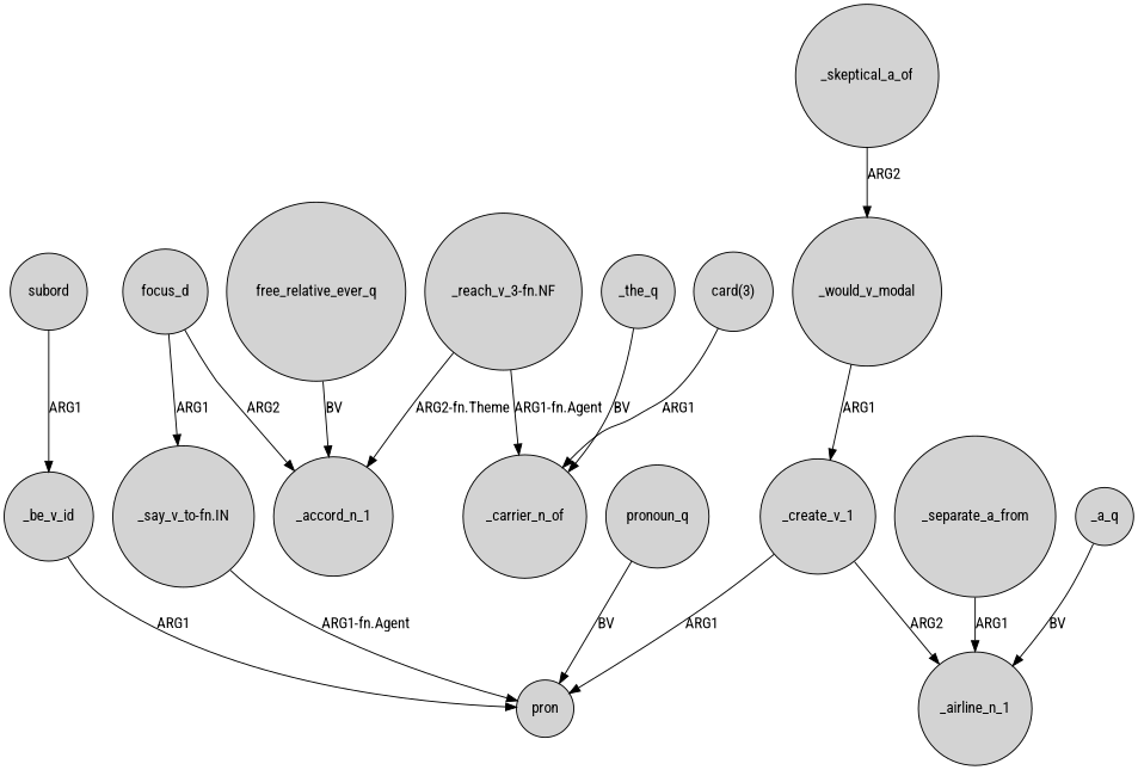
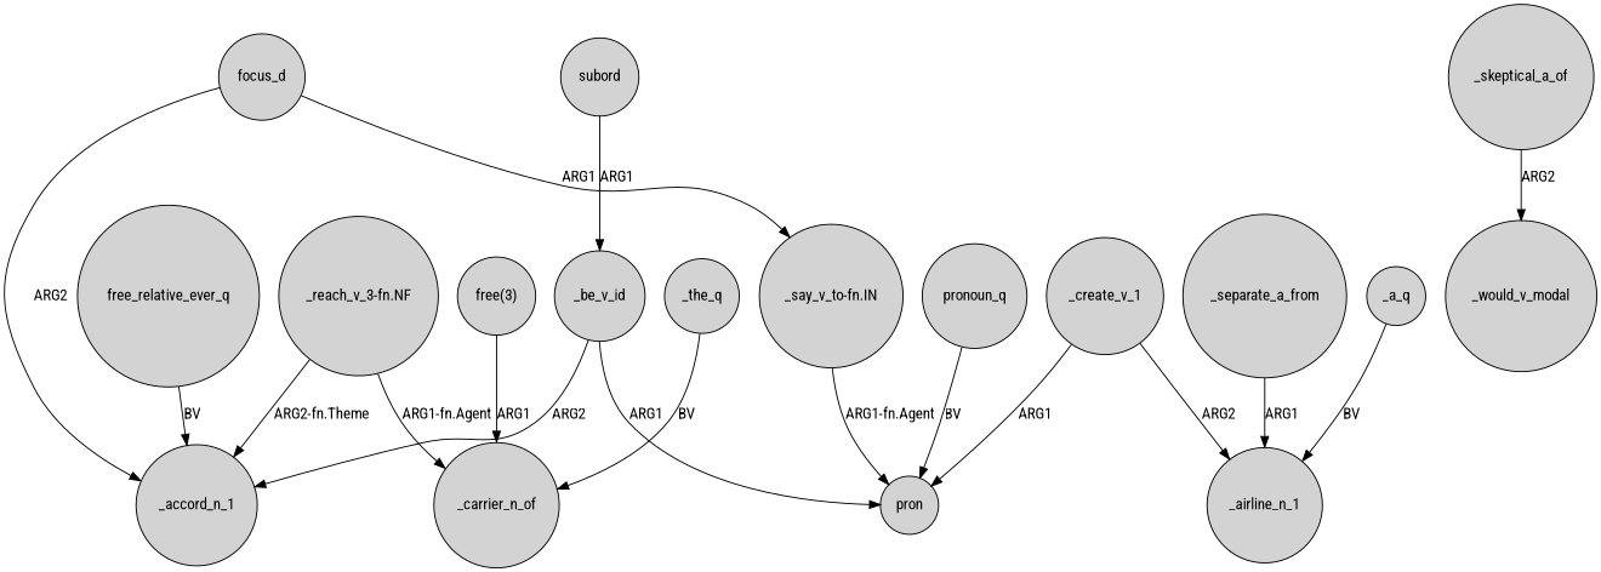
  digraph {
    fontname="Roboto Condensed"
    node [fontname="Roboto Condensed" shape=circle style=filled]
    edge [fontname="Roboto Condensed"]
    subord
    _be_v_id
    _accord_n_1
    pron
    _skeptical_a_of
    _would_v_modal
    _the_q
    _carrier_n_of
    n9 [label="_reach_v_3-fn.NF"]
    focus_d
    "_say_v_to-fn.IN"
    _create_v_1
    pronoun_q
    free_relative_ever_q
    _airline_n_1
-   "card(3)"
+   "card(3)" [label="free(3)"]
    _a_q
    _separate_a_from
    subord -> _be_v_id [label=ARG1]
+   _be_v_id -> _accord_n_1 [label=ARG2]
    _be_v_id -> pron [label=ARG1]
    _skeptical_a_of -> _would_v_modal [label=ARG2]
-   _would_v_modal -> _create_v_1 [label=ARG1]
    _the_q -> _carrier_n_of [label=BV]
    n9 -> _accord_n_1 [label="ARG2-fn.Theme"]
    n9 -> _carrier_n_of [label="ARG1-fn.Agent"]
    focus_d -> _accord_n_1 [label=ARG2]
    focus_d -> "_say_v_to-fn.IN" [label=ARG1]
    "_say_v_to-fn.IN" -> pron [label="ARG1-fn.Agent"]
    _create_v_1 -> pron [label=ARG1]
    _create_v_1 -> _airline_n_1 [label=ARG2]
    pronoun_q -> pron [label=BV]
    free_relative_ever_q -> _accord_n_1 [label=BV]
    "card(3)" -> _carrier_n_of [label=ARG1]
    _a_q -> _airline_n_1 [label=BV]
    _separate_a_from -> _airline_n_1 [label=ARG1]
  }
